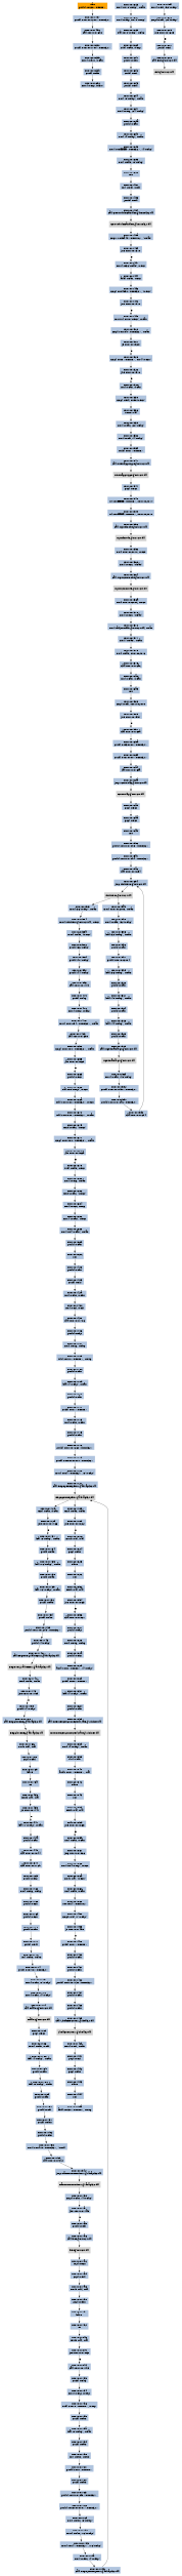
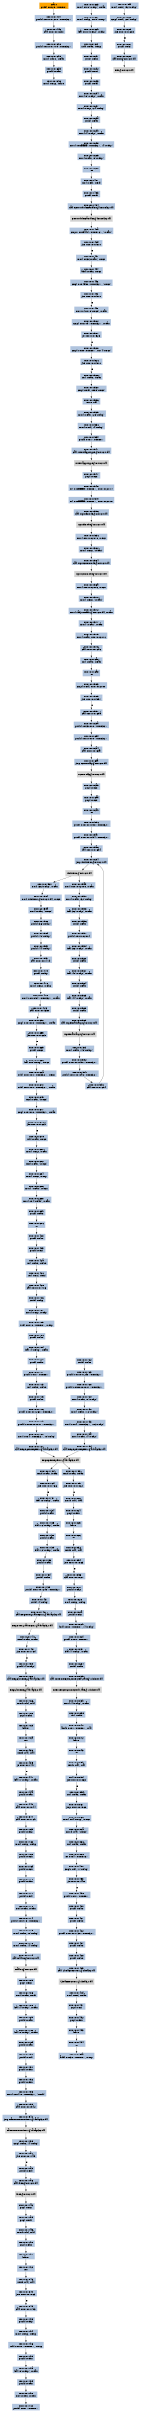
  digraph {
    node [color=lightsteelblue fillcolor=lightsteelblue shape=rectangle style=filled]
    edge [color="#000000"]
    n1 [color=lightgrey fillcolor=orange label="start\npushl $0x28<UINT8>"]
    n2 [label="0x010014d7\npushl $0x1001200<UINT32>"]
    n3 [label="0x010014dc\ncall 0x010016b0"]
    n4 [label="0x010016b0\npushl $0x1001700<UINT32>"]
    n5 [label="0x010016b5\nmovl %fs:0, %eax"]
    n6 [label="0x010016bb\npushl %eax"]
    n7 [label="0x010016bc\nmovl %esp, %fs:0"]
    n8 [label="0x010016c3\nmovl 0x10(%esp), %eax"]
    n9 [label="0x010016c7\nmovl %ebp, 0x10(%esp)"]
    n10 [label="0x010016cb\nleal 0x10(%esp), %ebp"]
    n11 [label="0x010016cf\nsubl %eax, %esp"]
    n12 [label="0x010016d1\npushl %ebx"]
    n13 [label="0x010016d2\npushl %esi"]
    n14 [label="0x010016d3\npushl %edi"]
    n15 [label="0x010016d4\nmovl -8(%ebp), %eax"]
    n16 [label="0x010016d7\nmovl %esp, -24(%ebp)"]
    n17 [label="0x010016da\npushl %eax"]
    n18 [label="0x010016db\nmovl -4(%ebp), %eax"]
    n19 [label="0x010016de\nmovl $0xffffffff<UINT32>, -4(%ebp)"]
    n20 [label="0x010016e5\nmovl %eax, -8(%ebp)"]
    n21 [label="0x010016e8\nret"]
    n22 [label="0x010014e1\nxorl %edi, %edi"]
    n23 [label="0x010014e3\npushl %edi"]
    n24 [label="0x010014e4\ncall GetModuleHandleA@kernel32.dll"]
    n25 [color=lightgrey fillcolor=lightgrey label="GetModuleHandleA@kernel32.dll"]
    n26 [label="0x010014ea\ncmpw $0x5a4d<UINT16>, (%eax)"]
    n27 [label="0x010014ef\njne 0x01001510"]
    n28 [label="0x010014f1\nmovl 0x3c(%eax), %ecx"]
    n29 [label="0x010014f4\naddl %eax, %ecx"]
    n30 [label="0x010014f6\ncmpl $0x4550<UINT32>, (%ecx)"]
    n31 [label="0x010014fc\njne 0x01001510"]
    n32 [label="0x010014fe\nmovzwl 0x18(%ecx), %eax"]
    n33 [label="0x01001502\ncmpl $0x10b<UINT32>, %eax"]
    n34 [label="0x01001507\nje 0x01001528"]
    n35 [label="0x01001528\ncmpl $0xe<UINT8>, 0x74(%ecx)"]
    n36 [label="0x0100152c\njbe 0x01001510"]
    n37 [label="0x0100152e\nxorl %eax, %eax"]
    n38 [label="0x01001530\ncmpl %edi, 0xe8(%ecx)"]
    n39 [label="0x01001536\nsetne %al"]
    n40 [label="0x01001539\nmovl %eax, -28(%ebp)"]
    n41 [label="0x0100153c\nmovl %edi, -4(%ebp)"]
    n42 [label="0x0100153f\npushl $0x1<UINT8>"]
    n43 [label="0x01001541\ncall __set_app_type@msvcrt.dll"]
    n44 [color=lightgrey fillcolor=lightgrey label="__set_app_type@msvcrt.dll"]
    n45 [label="0x01001547\npopl %ecx"]
    n46 [label="0x01001548\norl $0xffffffff<UINT8>, 0x01002014"]
    n47 [label="0x0100154f\norl $0xffffffff<UINT8>, 0x01002018"]
    n48 [label="0x01001556\ncall __p__fmode@msvcrt.dll"]
    n49 [color=lightgrey fillcolor=lightgrey label="__p__fmode@msvcrt.dll"]
    n50 [label="0x0100155c\nmovl 0x01002010, %ecx"]
    n51 [label="0x01001562\nmovl %ecx, (%eax)"]
    n52 [label="0x01001564\ncall __p__commode@msvcrt.dll"]
    n53 [color=lightgrey fillcolor=lightgrey label="__p__commode@msvcrt.dll"]
    n54 [label="0x0100156a\nmovl 0x0100200c, %ecx"]
    n55 [label="0x01001570\nmovl %ecx, (%eax)"]
    n56 [label="0x01001572\nmovl _adjust_fdiv@msvcrt.dll, %eax"]
    n57 [label="0x01001577\nmovl (%eax), %eax"]
    n58 [label="0x01001579\nmovl %eax, 0x0100201c"]
    n59 [label="0x0100157e\ncall 0x010016ac"]
    n60 [label="0x010016ac\nxorl %eax, %eax"]
    n61 [label="0x010016ae\nret"]
    n62 [label="0x01001583\ncmpl %edi, 0x01002000"]
    n63 [label="0x01001589\njne 0x01001597"]
    n64 [label="0x01001597\ncall 0x0100169a"]
    n65 [label="0x0100169a\npushl $0x30000<UINT32>"]
    n66 [label="0x0100169f\npushl $0x10000<UINT32>"]
    n67 [label="0x010016a4\ncall 0x010016fa"]
    n68 [label="0x010016fa\njmp _controlfp@msvcrt.dll"]
    n69 [color=lightgrey fillcolor=lightgrey label="_controlfp@msvcrt.dll"]
    n70 [label="0x010016a9\npopl %ecx"]
    n71 [label="0x010016aa\npopl %ecx"]
    n72 [label="0x010016ab\nret"]
    n73 [label="0x0100159c\npushl $0x10010b8<UINT32>"]
    n74 [label="0x010015a1\npushl $0x10010b4<UINT32>"]
    n75 [label="0x010015a6\ncall 0x01001694"]
    n76 [label="0x01001694\njmp _initterm@msvcrt.dll"]
    n77 [color=lightgrey fillcolor=lightgrey label="_initterm@msvcrt.dll"]
    n78 [label="0x010015ab\nmovl 0x01002008, %eax"]
    n79 [label="0x010015e1\nmovl -36(%ebp), %eax"]
    n80 [label="0x010015b0\nmovl %eax, -32(%ebp)"]
    n81 [label="0x010015e4\nmovl __initenv@msvcrt.dll, %ecx"]
    n82 [label="0x010015b3\nleal -32(%ebp), %eax"]
    n83 [label="0x010015b6\npushl %eax"]
    n84 [label="0x010015b7\npushl 0x01002004"]
    n85 [label="0x010015bd\nleal -36(%ebp), %eax"]
    n86 [label="0x010015c0\npushl %eax"]
    n87 [label="0x010015c1\nleal -40(%ebp), %eax"]
    n88 [label="0x010015c4\npushl %eax"]
    n89 [label="0x010015c5\nleal -44(%ebp), %eax"]
    n90 [label="0x010015c8\npushl %eax"]
    n91 [label="0x010015c9\ncall __getmainargs@msvcrt.dll"]
    n92 [color=lightgrey fillcolor=lightgrey label="__getmainargs@msvcrt.dll"]
    n93 [label="0x010015cf\nmovl %eax, -48(%ebp)"]
    n94 [label="0x010015d2\npushl $0x10010b0<UINT32>"]
    n95 [label="0x010015d7\npushl $0x10010ac<UINT32>"]
    n96 [label="0x010015dc\ncall 0x01001694"]
    n97 [label="0x010015ea\nmovl %eax, (%ecx)"]
    n98 [label="0x010015ec\npushl -36(%ebp)"]
    n99 [label="0x010015ef\npushl -40(%ebp)"]
    n100 [label="0x010015f2\npushl -44(%ebp)"]
    n101 [label="0x010015f5\ncall 0x0100141b"]
    n102 [label="0x0100141b\npushl %ebp"]
    n103 [label="0x0100141c\nmovl %esp, %ebp"]
    n104 [label="0x0100141e\nmovl $0x1054<UINT32>, %eax"]
    n105 [label="0x01001423\ncall 0x01001650"]
    n106 [label="0x01001650\ncmpl $0x1000<UINT32>, %eax"]
    n107 [label="0x01001655\njae 0x01001665"]
    n108 [label="0x01001665\npushl %ecx"]
    n109 [label="0x01001666\nleal 0x8(%esp), %ecx"]
    n110 [label="0x0100166a\nsubl $0x1000<UINT32>, %ecx"]
    n111 [label="0x01001670\nsubl $0x1000<UINT32>, %eax"]
    n112 [label="0x01001675\ntestl %eax, (%ecx)"]
    n113 [label="0x01001677\ncmpl $0x1000<UINT32>, %eax"]
    n114 [label="0x0100167c\njae 0x0100166a"]
    n115 [label="0x0100167e\nsubl %eax, %ecx"]
    n116 [label="0x01001680\nmovl %esp, %eax"]
    n117 [label="0x01001682\ntestl %eax, (%ecx)"]
    n118 [label="0x01001684\nmovl %ecx, %esp"]
    n119 [label="0x01001686\nmovl (%eax), %ecx"]
    n120 [label="0x01001688\nmovl 0x4(%eax), %eax"]
    n121 [label="0x0100168b\npushl %eax"]
    n122 [label="0x0100168c\nret"]
    n123 [label="0x01001428\npushl %ebx"]
    n124 [label="0x01001429\npushl %esi"]
    n125 [label="0x0100142a\nxorl %ebx, %ebx"]
    n126 [label="0x0100142c\nxorl %esi, %esi"]
    n127 [label="0x0100142e\ncall 0x01001706"]
    n128 [label="0x01001706\npushl %ebp"]
    n129 [label="0x01001707\nmovl %esp, %ebp"]
    n130 [label="0x01001709\nsubl $0x10<UINT8>, %esp"]
    n131 [label="0x0100170c\npushl %ebx"]
    n132 [label="0x0100170d\nleal -4(%ebp), %eax"]
    n133 [label="0x01001710\npushl %eax"]
    n134 [label="0x01001711\npushl $0x1<UINT8>"]
    n135 [label="0x01001713\nxorl %ebx, %ebx"]
    n136 [label="0x01001715\npushl %ebx"]
    n137 [label="0x01001716\npushl $0x1001260<UINT32>"]
    n138 [label="0x0100171b\npushl $0x80000001<UINT32>"]
    n139 [label="0x01001720\nmovl $0x4<UINT32>, -8(%ebp)"]
    n140 [label="0x01001727\ncall RegOpenKeyExW@advapi32.dll"]
    n141 [color=lightgrey fillcolor=lightgrey label="RegOpenKeyExW@advapi32.dll"]
    n142 [label="0x0100172d\ntestl %eax, %eax"]
    n143 [label="0x010017e3\ntestl %eax, %eax"]
    n144 [label="0x0100172f\njne 0x01001766"]
    n145 [label="0x010017e5\njne 0x01001822"]
    n146 [label="0x01001731\nleal -8(%ebp), %eax"]
    n147 [label="0x01001734\npushl %eax"]
    n148 [label="0x01001735\nleal -16(%ebp), %eax"]
    n149 [label="0x01001738\npushl %eax"]
    n150 [color=lightgrey label="0x01001739\nleal -12(%ebp), %eax"]
    n151 [label="0x0100173c\npushl %eax"]
    n152 [label="0x0100173d\npushl %ebx"]
    n153 [label="0x0100173e\npushl $0x10012d8<UINT32>"]
    n154 [label="0x01001743\npushl -4(%ebp)"]
    n155 [label="0x01001746\ncall RegQueryValueExW@advapi32.dll"]
    n156 [color=lightgrey fillcolor=lightgrey label="RegQueryValueExW@advapi32.dll"]
    n157 [label="0x0100174c\ntestl %eax, %eax"]
    n158 [label="0x0100174e\njne 0x0100175d"]
    n159 [label="0x0100175d\npushl -4(%ebp)"]
    n160 [label="0x01001760\ncall RegCloseKey@advapi32.dll"]
    n161 [color=lightgrey fillcolor=lightgrey label="RegCloseKey@advapi32.dll"]
    n162 [label="0x01001766\nmovb %bl, %al"]
    n163 [label="0x01001768\npopl %ebx"]
    n164 [label="0x01001769\nleave "]
    n165 [label="0x0100176a\nret"]
    n166 [label="0x01001433\ntestb %al, %al"]
    n167 [label="0x01001435\nje 0x01001447"]
    n168 [label="0x01001447\nleal -1(%ebp), %eax"]
    n169 [label="0x0100144a\npushl %eax"]
    n170 [label="0x0100144b\ncall 0x01001844"]
    n171 [label="0x01001844\ncall 0x0100176b"]
    n172 [label="0x0100176b\npushl %ebp"]
    n173 [label="0x0100176c\nmovl %esp, %ebp"]
    n174 [label="0x0100176e\npushl %ecx"]
    n175 [label="0x0100176f\npushl %ecx"]
    n176 [label="0x01001770\npushl %ebx"]
    n177 [label="0x01001771\npushl %edi"]
    n178 [label="0x01001772\nxorl %ebx, %ebx"]
    n179 [label="0x01001774\npushl $0x418<UINT32>"]
    n180 [label="0x01001779\nmovl %ebx, -8(%ebp)"]
    n181 [label="0x0100177c\nmovl %ebx, -4(%ebp)"]
    n182 [label="0x0100177f\ncall malloc@msvcrt.dll"]
    n183 [color=lightgrey fillcolor=lightgrey label="malloc@msvcrt.dll"]
    n184 [label="0x01001785\npopl %ecx"]
    n185 [label="0x01001786\nmovl %eax, %edi"]
    n186 [label="0x01001788\nleal -4(%ebp), %eax"]
    n187 [label="0x0100178b\npushl %eax"]
    n188 [label="0x0100178c\nleal -8(%ebp), %eax"]
    n189 [label="0x0100178f\npushl %eax"]
    n190 [label="0x01001790\npushl %edi"]
    n191 [label="0x01001791\npushl %ebx"]
    n192 [label="0x01001792\npushl %ebx"]
    n193 [label="0x01001793\nmovl $0x418<UINT32>, (%edi)"]
    n194 [label="0x01001799\ncall 0x01001942"]
    n195 [label="0x01001942\njmp RasEnumEntriesW@rasapi32.dll"]
    n196 [color=lightgrey fillcolor=lightgrey label="RasEnumEntriesW@rasapi32.dll"]
    n197 [label="0x0100179e\ncmpl %ebx, -4(%ebp)"]
    n198 [label="0x010017a1\njbe 0x010017a5"]
    n199 [label="0x010017a5\npushl %edi"]
    n200 [label="0x010017a6\ncall free@msvcrt.dll"]
    n201 [color=lightgrey fillcolor=lightgrey label="free@msvcrt.dll"]
    n202 [label="0x010017ac\npopl %ecx"]
    n203 [label="0x010017ad\npopl %edi"]
    n204 [label="0x010017ae\nmovb %bl, %al"]
    n205 [label="0x010017b0\npopl %ebx"]
    n206 [label="0x010017b1\nleave "]
    n207 [label="0x010017b2\nret"]
    n208 [label="0x01001849\ntestb %al, %al"]
    n209 [label="0x0100184b\njne 0x01001863"]
    n210 [label="0x0100184d\ncall 0x010017b3"]
    n211 [label="0x010017b3\npushl %ebp"]
    n212 [label="0x010017b4\nmovl %esp, %ebp"]
    n213 [label="0x010017b6\nsubl $0x10<UINT8>, %esp"]
    n214 [label="0x010017b9\npushl %ebx"]
    n215 [label="0x010017ba\nleal -8(%ebp), %eax"]
    n216 [label="0x010017bd\npushl %eax"]
    n217 [label="0x010017be\nxorl %ebx, %ebx"]
    n218 [label="0x010017c0\npushl $0x1<UINT8>"]
    n219 [label="0x010017c2\npushl %ebx"]
    n220 [label="0x010017c3\npushl $0x10012f8<UINT32>"]
    n221 [label="0x010017c8\npushl $0x80000001<UINT32>"]
    n222 [label="0x010017cd\nmovl %ebx, -8(%ebp)"]
    n223 [label="0x010017d0\nmovl %ebx, -12(%ebp)"]
    n224 [label="0x010017d3\nmovl $0x4<UINT32>, -16(%ebp)"]
    n225 [label="0x010017da\nmovl %ebx, -4(%ebp)"]
    n226 [label="0x010017dd\ncall RegOpenKeyExW@advapi32.dll"]
    n227 [label="0x01001822\nmovb %bl, %al"]
    n228 [label="0x01001824\npopl %ebx"]
    n229 [label="0x01001825\nleave "]
    n230 [label="0x01001826\nret"]
    n231 [label="0x01001852\ntestb %al, %al"]
    n232 [label="0x01001854\njne 0x01001863"]
    n233 [label="0x01001856\ncall 0x01001827"]
    n234 [label="0x01001827\npushl %ebp"]
    n235 [label="0x01001828\nmovl %esp, %ebp"]
    n236 [label="0x0100182a\npushl %ecx"]
    n237 [label="0x0100182b\nandl $0x0<UINT8>, -4(%ebp)"]
    n238 [label="0x0100182f\npushl $0x0<UINT8>"]
    n239 [label="0x01001831\nleal -4(%ebp), %eax"]
    n240 [label="0x01001834\npushl %eax"]
    n241 [label="0x01001835\ncall InternetGetConnectedState@wininet.dll"]
    n242 [color=lightgrey fillcolor=lightgrey label="InternetGetConnectedState@wininet.dll"]
    n243 [label="0x0100183b\nmovl -4(%ebp), %eax"]
    n244 [label="0x0100183e\nshrl %eax"]
    n245 [label="0x01001840\nandb $0x1<UINT8>, %al"]
    n246 [label="0x01001842\nleave "]
    n247 [label="0x01001843\nret"]
    n248 [label="0x0100185b\ntestb %al, %al"]
    n249 [label="0x4100185d\njne 0x01001863"]
    n250 [label="0x0100185f\nxorl %eax, %eax"]
    n251 [label="0x01001861\njmp 0x01001866"]
    n252 [label="0x01001866\nmovl 0x4(%esp), %ecx"]
    n253 [label="0x0100186a\nmovb %al, (%ecx)"]
    n254 [label="0x0100186c\nxorl %eax, %eax"]
    n255 [label="0x0100186e\nret $0x4<UINT16>"]
    n256 [label="0x01001450\ncmpb %bl, -1(%ebp)"]
    n257 [label="0x01001453\nje 0x010014be"]
    n258 [label="0x010014be\npushl $0x1<UINT8>"]
    n259 [label="0x010014c0\npushl %ebx"]
    n260 [label="0x010014c1\npushl %ebx"]
    n261 [label="0x010014c2\npushl $0x1001138<UINT32>"]
    n262 [label="0x010014c7\npushl %ebx"]
    n263 [label="0x010014c8\npushl %ebx"]
    n264 [label="0x010014c9\ncall ShellExecuteW@shell32.dll"]
    n265 [color=lightgrey fillcolor=lightgrey label="ShellExecuteW@shell32.dll"]
    n266 [label="0x010014cf\nmovl %esi, %eax"]
    n267 [label="0x010014d1\npopl %esi"]
    n268 [label="0x010014d2\npopl %ebx"]
    n269 [label="0x010014d3\nleave "]
    n270 [label="0x010014d4\nret"]
    n271 [label="0x010015fa\naddl $0x30<UINT8>, %esp"]
    n272 [label="0x010015ff\nmovl %esi, -52(%ebp)"]
    n273 [label="0x01001602\ncmpl %edi, -28(%ebp)"]
    n274 [label="0x01001605\njne 0x0100160e"]
    n275 [label="0x01001607\npushl %esi"]
    n276 [label="0x01001608\ncall exit@msvcrt.dll"]
    n277 [color=lightgrey fillcolor=lightgrey label="exit@msvcrt.dll"]
    n1 -> n2
    n2 -> n3
    n3 -> n4
    n4 -> n5
    n5 -> n6
    n6 -> n7
    n8 -> n9
    n9 -> n10
    n10 -> n11
    n11 -> n12
    n12 -> n13
    n13 -> n14
    n14 -> n15
    n15 -> n16
    n16 -> n17
    n17 -> n18
    n18 -> n19
    n19 -> n20
    n20 -> n21
    n21 -> n22
    n22 -> n23
    n23 -> n24
    n24 -> n25
    n25 -> n26
    n26 -> n27
    n27 -> n28 [label=F]
    n28 -> n29
    n29 -> n30
    n30 -> n31
    n31 -> n32 [label=F]
    n32 -> n33
    n33 -> n34
    n34 -> n35 [label=T]
    n35 -> n36
    n36 -> n37 [label=F]
    n37 -> n38
    n38 -> n39
    n39 -> n40
    n40 -> n41
    n41 -> n42
    n42 -> n43
    n43 -> n44
    n44 -> n45
    n45 -> n46
    n46 -> n47
    n47 -> n48
    n48 -> n49
    n49 -> n50
    n50 -> n51
    n51 -> n52
    n52 -> n53
    n53 -> n54
    n54 -> n55
    n55 -> n56
    n56 -> n57
    n57 -> n58
    n58 -> n59
    n59 -> n60
    n60 -> n61
    n61 -> n62
    n62 -> n63
    n63 -> n64 [label=T]
    n64 -> n65
    n65 -> n66
    n66 -> n67
    n67 -> n68
    n68 -> n69
    n69 -> n70
    n70 -> n71
    n71 -> n72
    n72 -> n73
    n73 -> n74
    n74 -> n75
    n75 -> n76
    n76 -> n77
    n77 -> n78
    n77 -> n79
    n78 -> n80
    n79 -> n81
    n80 -> n82
    n81 -> n97
    n82 -> n83
    n83 -> n84
    n84 -> n85
    n85 -> n86
    n86 -> n87
    n87 -> n88
    n88 -> n89
    n89 -> n90
    n90 -> n91
    n91 -> n92
    n92 -> n93
    n93 -> n94
    n94 -> n95
    n95 -> n96
    n96 -> n76
    n97 -> n98
    n98 -> n99
    n99 -> n100
    n100 -> n101
    n101 -> n102
    n102 -> n103
    n103 -> n104
    n104 -> n105
    n105 -> n106
    n106 -> n107
    n107 -> n108 [label=T]
    n108 -> n109
    n109 -> n110
    n110 -> n111
    n111 -> n112
    n112 -> n113
    n113 -> n114
    n114 -> n115 [label=F]
    n115 -> n116
    n116 -> n117
    n117 -> n118
    n118 -> n119
    n119 -> n120
    n120 -> n121
    n121 -> n122
    n122 -> n123
    n123 -> n124
    n124 -> n125
    n125 -> n126
    n126 -> n127
    n127 -> n128
    n128 -> n129
    n129 -> n130
    n130 -> n131
    n131 -> n132
    n132 -> n133
    n133 -> n134
    n134 -> n135
    n135 -> n136
    n136 -> n137
    n137 -> n138
    n138 -> n139
    n139 -> n140
    n140 -> n141
    n141 -> n142
    n141 -> n143
    n142 -> n144
    n143 -> n145
    n144 -> n146 [label=F]
    n145 -> n227 [label=T]
    n146 -> n147
    n147 -> n148
    n148 -> n149
    n149 -> n150
    n150 -> n151
    n151 -> n152
    n152 -> n153
    n153 -> n154
    n154 -> n155
    n155 -> n156
    n156 -> n157
    n157 -> n158
    n158 -> n159 [label=T]
    n159 -> n160
    n160 -> n161
    n161 -> n162
    n162 -> n163
    n163 -> n164
    n164 -> n165
    n165 -> n166
    n166 -> n167
    n167 -> n168 [label=T]
    n168 -> n169
    n169 -> n170
    n170 -> n171
    n171 -> n172
    n172 -> n173
    n173 -> n174
    n174 -> n175
    n175 -> n176
    n176 -> n177
    n177 -> n178
    n178 -> n179
    n179 -> n180
    n180 -> n181
    n181 -> n182
    n182 -> n183
    n183 -> n184
    n184 -> n185
    n185 -> n186
    n186 -> n187
    n187 -> n188
    n188 -> n189
    n189 -> n190
    n190 -> n191
    n191 -> n192
    n192 -> n193
    n193 -> n194
    n194 -> n195
    n195 -> n196
    n196 -> n197
    n197 -> n198
    n198 -> n199 [label=T]
    n199 -> n200
    n200 -> n201
    n201 -> n202
    n202 -> n203
    n203 -> n204
    n204 -> n205
    n205 -> n206
    n206 -> n207
    n207 -> n208
    n208 -> n209
    n209 -> n210 [label=F]
    n210 -> n211
    n211 -> n212
    n212 -> n213
    n213 -> n214
    n214 -> n215
    n215 -> n216
    n216 -> n217
    n217 -> n218
-   n218 -> n219
    n219 -> n220
    n220 -> n221
    n221 -> n222
    n222 -> n223
    n223 -> n224
    n224 -> n225
    n225 -> n226
    n226 -> n141
    n227 -> n228
    n228 -> n229
    n229 -> n230
    n230 -> n231
    n231 -> n232
    n232 -> n233 [label=F]
    n233 -> n234
    n234 -> n235
    n235 -> n236
    n236 -> n237
    n237 -> n238
    n238 -> n239
    n239 -> n240
    n240 -> n241
    n241 -> n242
    n242 -> n243
    n243 -> n244
    n244 -> n245
    n245 -> n246
    n246 -> n247
    n247 -> n248
    n248 -> n249
    n249 -> n250 [label=F]
    n250 -> n251
    n251 -> n252
    n252 -> n253
    n253 -> n254
    n254 -> n255
    n255 -> n256
    n256 -> n257
    n257 -> n258 [label=T]
    n258 -> n259
    n259 -> n260
    n260 -> n261
    n261 -> n262
    n262 -> n263
    n263 -> n264
    n264 -> n265
    n265 -> n266
    n266 -> n267
    n267 -> n268
    n268 -> n269
    n269 -> n270
    n270 -> n271
    n272 -> n273
    n273 -> n274
    n274 -> n275 [label=F]
    n275 -> n276
    n276 -> n277
  }
